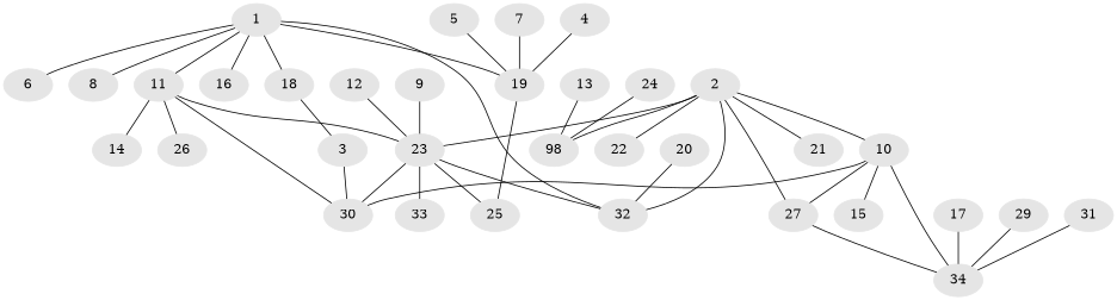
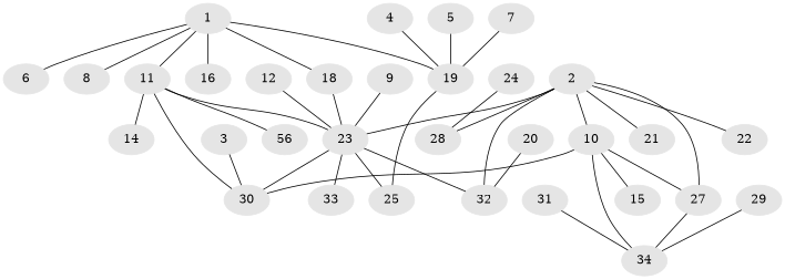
  graph {
    node [color=gray90 style=filled]
    edge [weight=1.0]
    1
    6
    8
    11
    16
    18
    19
    32
    23
    30
    14
-   26
+   26 [label=56]
    25
    2
-   28 [label=98]
+   28
    10
    21
    22
    27
    15
    34
    33
    3
    4
    5
    7
    9
    12
-   13
-   17
    20
    24
    29
    31
    1 -- 6
    1 -- 8
    1 -- 11
    1 -- 16
    1 -- 18
    1 -- 19 [weight=2.0]
-   1 -- 32
    11 -- 23
    11 -- 30
    11 -- 14
    11 -- 26
-   18 -- 3
+   18 -- 23
    19 -- 25
    23 -- 32
    23 -- 30
    23 -- 25
    23 -- 33
    2 -- 32
    2 -- 23 [weight=2.0]
    2 -- 28 [weight=2.0]
    2 -- 10
    2 -- 21
    2 -- 22
    2 -- 27
    10 -- 30
    10 -- 27
    10 -- 15
    10 -- 34
    27 -- 34
    3 -- 30
    4 -- 19
    5 -- 19
    7 -- 19
    9 -- 23
    12 -- 23
-   13 -- 28
-   17 -- 34
    20 -- 32
    24 -- 28
    29 -- 34
    31 -- 34
  }
